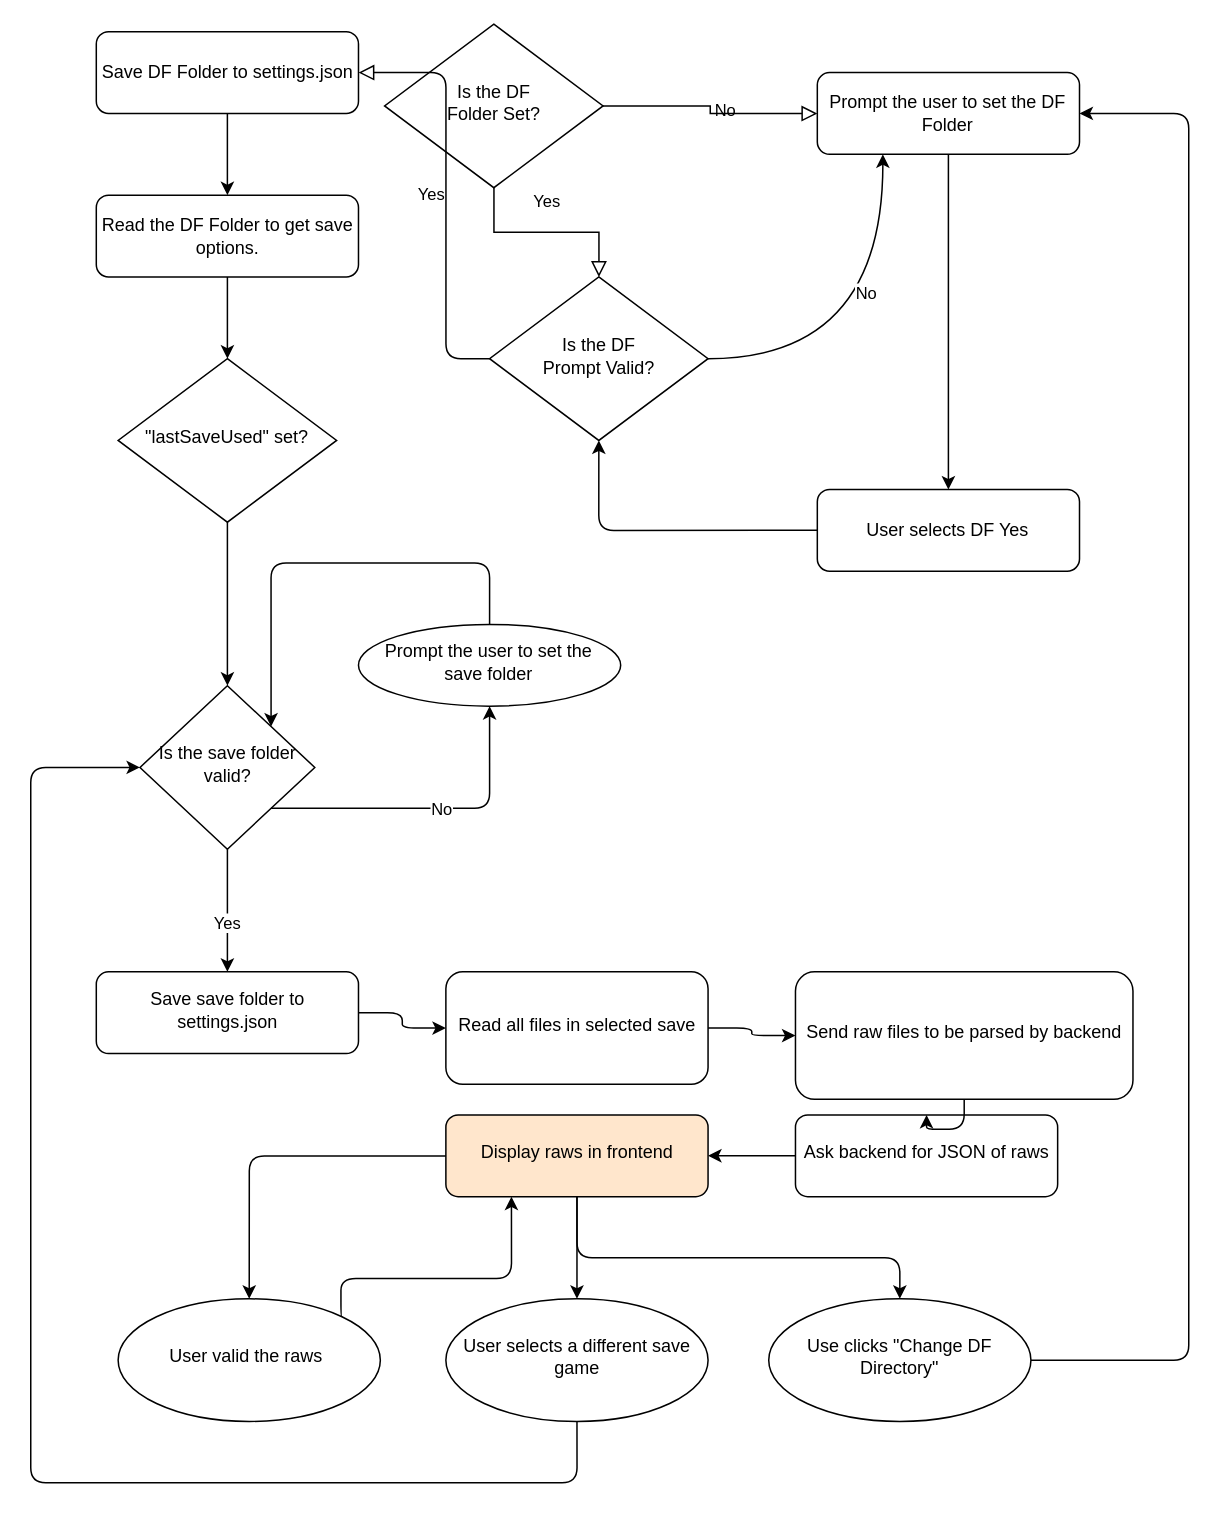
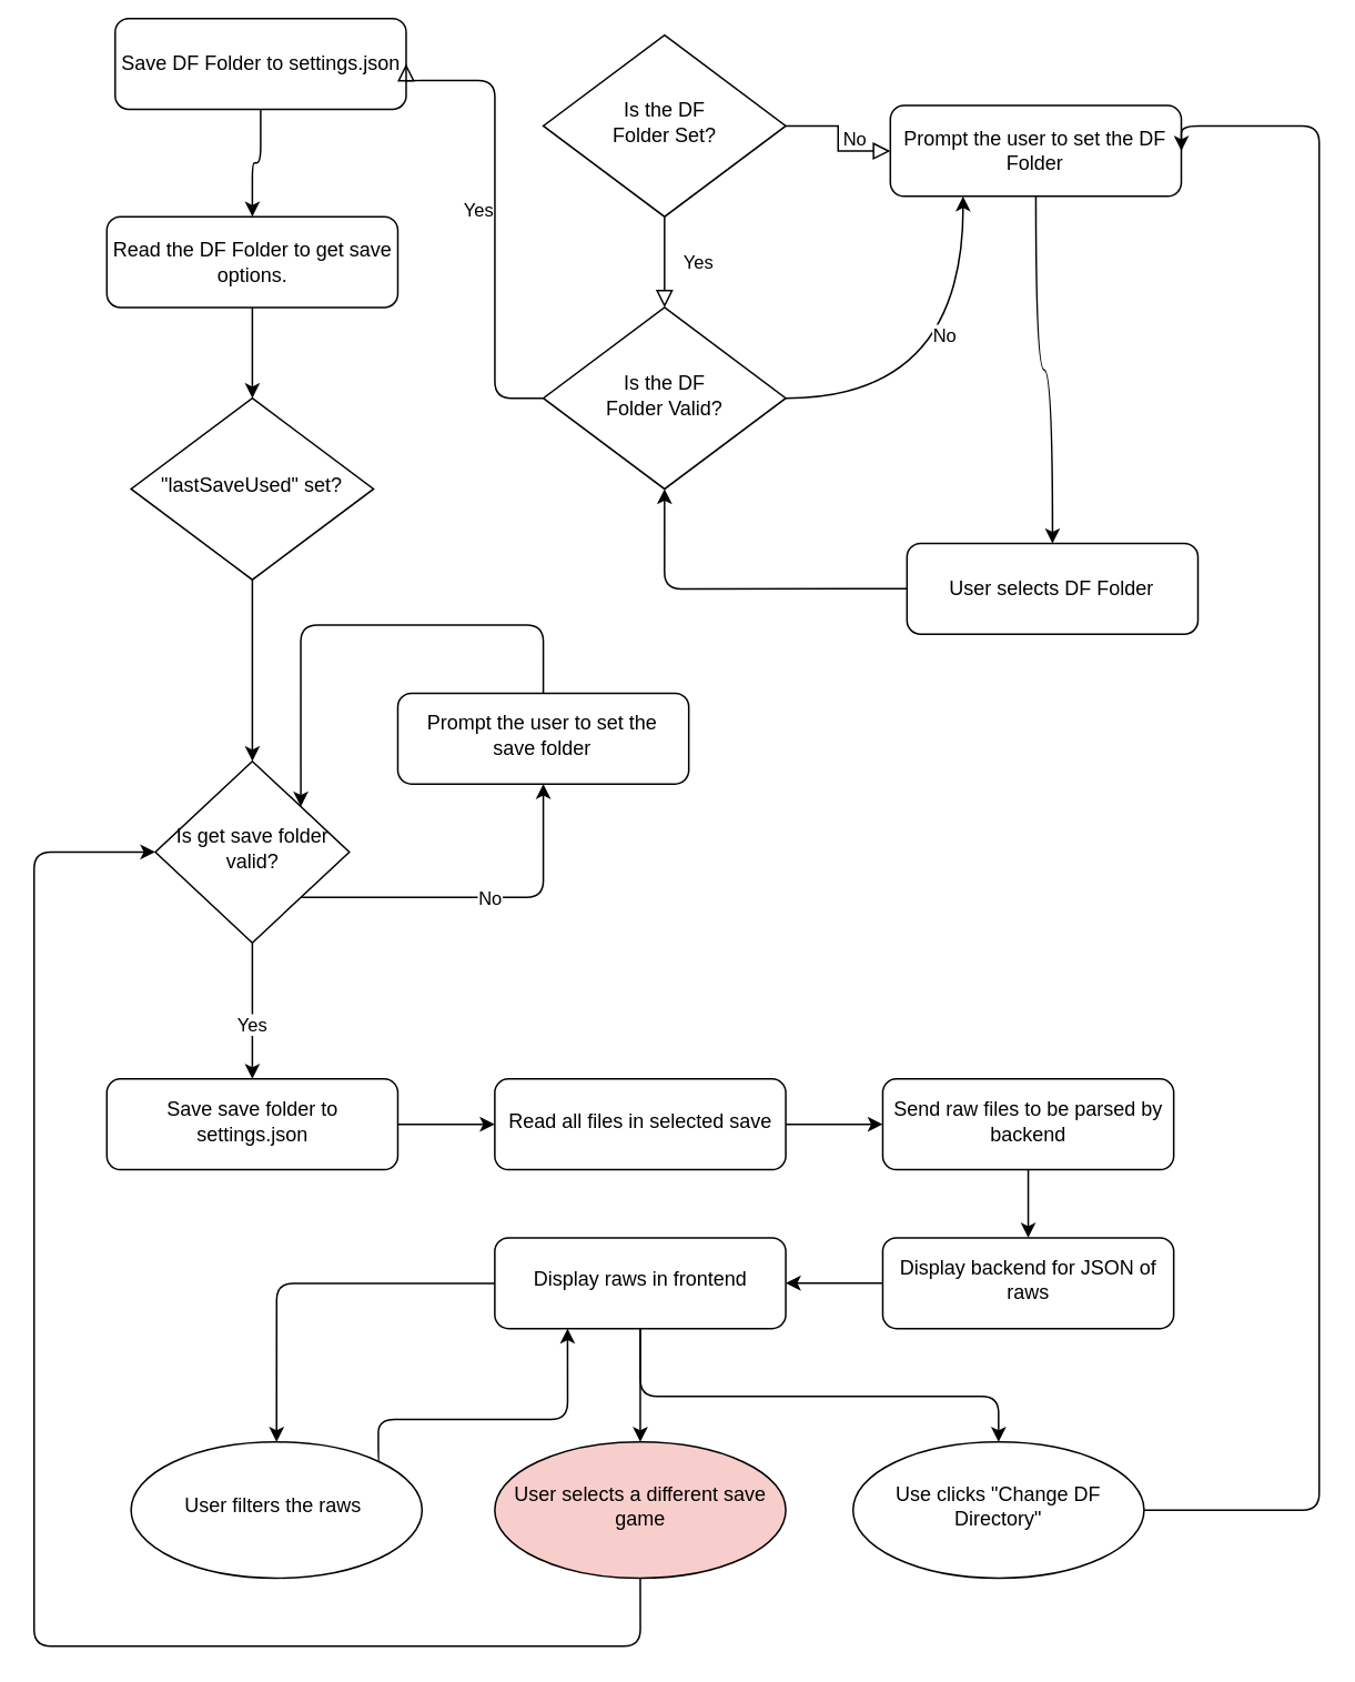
  <mxCell id="0" />
  <mxCell id="1" parent="0" />
- <mxCell id="2" value="Is the DF &lt;br&gt;Folder Set?" style="rhombus;whiteSpace=wrap;html=1;shadow=0;fontFamily=Helvetica;fontSize=12;align=center;strokeWidth=1;spacing=6;spacingTop=-4;" parent="1" vertex="1"><mxGeometry x="255.887" y="15.625" width="145.66" height="109" as="geometry" /></mxCell>
- <mxCell id="3" value="Prompt the user to set the DF Folder" style="rounded=1;whiteSpace=wrap;html=1;fontSize=12;glass=0;strokeWidth=1;shadow=0;" parent="1" vertex="1"><mxGeometry x="544.377" y="47.875" width="174.792" height="54.5" as="geometry" /></mxCell>
+ <mxCell id="2" value="Is the DF &lt;br&gt;Folder Set?" style="rhombus;whiteSpace=wrap;html=1;shadow=0;fontFamily=Helvetica;fontSize=12;align=center;strokeWidth=1;spacing=6;spacingTop=-4;" parent="1" vertex="1"><mxGeometry x="325.887" y="20.625" width="145.66" height="109" as="geometry" /></mxCell>
+ <mxCell id="3" value="Prompt the user to set the DF Folder" style="rounded=1;whiteSpace=wrap;html=1;fontSize=12;glass=0;strokeWidth=1;shadow=0;" parent="1" vertex="1"><mxGeometry x="534.377" y="62.875" width="174.792" height="54.5" as="geometry" /></mxCell>
  <mxCell id="4" value="No" style="edgeStyle=orthogonalEdgeStyle;rounded=0;html=1;jettySize=auto;orthogonalLoop=1;fontSize=11;endArrow=block;endFill=0;endSize=8;strokeWidth=1;shadow=0;labelBackgroundColor=none;" parent="1" source="2" target="3" edge="1"><mxGeometry y="10" relative="1" as="geometry"><mxPoint as="offset" /></mxGeometry></mxCell>
  <mxCell id="5" style="edgeStyle=orthogonalEdgeStyle;orthogonalLoop=1;jettySize=auto;html=1;exitX=1;exitY=0.5;exitDx=0;exitDy=0;entryX=0.25;entryY=1;entryDx=0;entryDy=0;curved=1;" edge="1" parent="1" source="7" target="3"><mxGeometry relative="1" as="geometry" /></mxCell>
  <mxCell id="6" value="No" style="edgeLabel;html=1;align=center;verticalAlign=middle;resizable=0;points=[];" vertex="1" connectable="0" parent="5"><mxGeometry x="0.272" y="12" relative="1" as="geometry"><mxPoint as="offset" /></mxGeometry></mxCell>
- <mxCell id="7" value="Is the DF&lt;br&gt;Prompt Valid?" style="rhombus;whiteSpace=wrap;html=1;shadow=0;fontFamily=Helvetica;fontSize=12;align=center;strokeWidth=1;spacing=6;spacingTop=-4;" parent="1" vertex="1"><mxGeometry x="325.887" y="184.125" width="145.66" height="109" as="geometry" /></mxCell>
+ <mxCell id="7" value="Is the DF&lt;br&gt;Folder Valid?" style="rhombus;whiteSpace=wrap;html=1;shadow=0;fontFamily=Helvetica;fontSize=12;align=center;strokeWidth=1;spacing=6;spacingTop=-4;" parent="1" vertex="1"><mxGeometry x="325.887" y="184.125" width="145.66" height="109" as="geometry" /></mxCell>
  <mxCell id="8" value="Yes" style="rounded=0;html=1;jettySize=auto;orthogonalLoop=1;fontSize=11;endArrow=block;endFill=0;endSize=8;strokeWidth=1;shadow=0;labelBackgroundColor=none;edgeStyle=orthogonalEdgeStyle;" parent="1" source="2" target="7" edge="1"><mxGeometry y="20" relative="1" as="geometry"><mxPoint as="offset" /></mxGeometry></mxCell>
- <mxCell id="9" value="Save DF Folder to settings.json" style="rounded=1;whiteSpace=wrap;html=1;fontSize=12;glass=0;strokeWidth=1;shadow=0;" parent="1" vertex="1"><mxGeometry x="63.698" y="20.625" width="174.792" height="54.5" as="geometry" /></mxCell>
+ <mxCell id="9" value="Save DF Folder to settings.json" style="rounded=1;whiteSpace=wrap;html=1;fontSize=12;glass=0;strokeWidth=1;shadow=0;" parent="1" vertex="1"><mxGeometry x="68.698" y="10.625" width="174.792" height="54.5" as="geometry" /></mxCell>
  <mxCell id="10" value="Yes" style="edgeStyle=orthogonalEdgeStyle;rounded=1;html=1;jettySize=auto;orthogonalLoop=1;fontSize=11;endArrow=block;endFill=0;endSize=8;strokeWidth=1;shadow=0;labelBackgroundColor=none;entryX=1;entryY=0.5;entryDx=0;entryDy=0;" parent="1" source="7" target="9" edge="1"><mxGeometry y="10" relative="1" as="geometry"><mxPoint as="offset" /><Array as="points"><mxPoint x="296.755" y="238.625" /><mxPoint x="296.755" y="47.875" /></Array></mxGeometry></mxCell>
  <mxCell id="11" style="edgeStyle=orthogonalEdgeStyle;rounded=1;orthogonalLoop=1;jettySize=auto;html=1;exitX=0;exitY=0.5;exitDx=0;exitDy=0;entryX=0.5;entryY=1;entryDx=0;entryDy=0;" edge="1" parent="1" source="12" target="7"><mxGeometry relative="1" as="geometry" /></mxCell>
- <mxCell id="12" value="User selects DF Yes" style="whiteSpace=wrap;html=1;rounded=1;glass=0;strokeWidth=1;shadow=0;" vertex="1" parent="1"><mxGeometry x="544.377" y="325.825" width="174.792" height="54.5" as="geometry" /></mxCell>
+ <mxCell id="12" value="User selects DF Folder" style="whiteSpace=wrap;html=1;rounded=1;glass=0;strokeWidth=1;shadow=0;" vertex="1" parent="1"><mxGeometry x="544.377" y="325.825" width="174.792" height="54.5" as="geometry" /></mxCell>
  <mxCell id="13" value="" style="edgeStyle=orthogonalEdgeStyle;curved=1;orthogonalLoop=1;jettySize=auto;html=1;" edge="1" parent="1" source="3" target="12"><mxGeometry relative="1" as="geometry" /></mxCell>
  <mxCell id="14" value="" style="edgeStyle=orthogonalEdgeStyle;rounded=1;orthogonalLoop=1;jettySize=auto;html=1;" edge="1" parent="1" source="15"><mxGeometry relative="1" as="geometry"><mxPoint x="151.094" y="238.625" as="targetPoint" /></mxGeometry></mxCell>
  <mxCell id="15" value="Read the DF Folder to get save options." style="whiteSpace=wrap;html=1;rounded=1;glass=0;strokeWidth=1;shadow=0;" vertex="1" parent="1"><mxGeometry x="63.698" y="129.625" width="174.792" height="54.5" as="geometry" /></mxCell>
  <mxCell id="16" value="" style="edgeStyle=orthogonalEdgeStyle;rounded=1;orthogonalLoop=1;jettySize=auto;html=1;" edge="1" parent="1" source="9" target="15"><mxGeometry relative="1" as="geometry" /></mxCell>
  <mxCell id="17" value="&quot;lastSaveUsed&quot; set?" style="rhombus;whiteSpace=wrap;html=1;shadow=0;fontFamily=Helvetica;fontSize=12;align=center;strokeWidth=1;spacing=6;spacingTop=-4;" vertex="1" parent="1"><mxGeometry x="78.264" y="238.625" width="145.66" height="109" as="geometry" /></mxCell>
- <mxCell id="18" value="Is the save folder valid?" style="rhombus;whiteSpace=wrap;html=1;shadow=0;strokeWidth=1;spacing=6;spacingTop=-4;" vertex="1" parent="1"><mxGeometry x="92.83" y="456.625" width="116.528" height="109" as="geometry" /></mxCell>
+ <mxCell id="18" value="Is get save folder valid?" style="rhombus;whiteSpace=wrap;html=1;shadow=0;strokeWidth=1;spacing=6;spacingTop=-4;" vertex="1" parent="1"><mxGeometry x="92.83" y="456.625" width="116.528" height="109" as="geometry" /></mxCell>
  <mxCell id="19" value="" style="edgeStyle=orthogonalEdgeStyle;rounded=1;orthogonalLoop=1;jettySize=auto;html=1;" edge="1" parent="1" source="17" target="18"><mxGeometry relative="1" as="geometry" /></mxCell>
  <mxCell id="20" style="edgeStyle=orthogonalEdgeStyle;rounded=1;orthogonalLoop=1;jettySize=auto;html=1;exitX=0.5;exitY=0;exitDx=0;exitDy=0;entryX=1;entryY=0;entryDx=0;entryDy=0;" edge="1" parent="1" source="21" target="18"><mxGeometry relative="1" as="geometry"><Array as="points"><mxPoint x="325.887" y="374.875" /><mxPoint x="180.226" y="374.875" /></Array></mxGeometry></mxCell>
- <mxCell id="21" value="Prompt the user to set the save folder" style="ellipse;whiteSpace=wrap;html=1;shadow=0;strokeWidth=1;spacing=6;spacingTop=-4;" vertex="1" parent="1"><mxGeometry x="238.491" y="415.75" width="174.792" height="54.5" as="geometry" /></mxCell>
+ <mxCell id="21" value="Prompt the user to set the save folder" style="whiteSpace=wrap;html=1;shadow=0;strokeWidth=1;spacing=6;spacingTop=-4;rounded=1;" vertex="1" parent="1"><mxGeometry x="238.491" y="415.75" width="174.792" height="54.5" as="geometry" /></mxCell>
  <mxCell id="22" value="" style="edgeStyle=orthogonalEdgeStyle;rounded=1;orthogonalLoop=1;jettySize=auto;html=1;entryX=0.5;entryY=1;entryDx=0;entryDy=0;exitX=1;exitY=1;exitDx=0;exitDy=0;" edge="1" parent="1" source="18" target="21"><mxGeometry relative="1" as="geometry"><Array as="points"><mxPoint x="325.887" y="538.375" /></Array></mxGeometry></mxCell>
  <mxCell id="23" value="No" style="edgeLabel;html=1;align=center;verticalAlign=middle;resizable=0;points=[];" vertex="1" connectable="0" parent="22"><mxGeometry x="0.061" relative="1" as="geometry"><mxPoint as="offset" /></mxGeometry></mxCell>
  <mxCell id="24" value="Save save folder to settings.json" style="whiteSpace=wrap;html=1;shadow=0;strokeWidth=1;spacing=6;spacingTop=-4;rounded=1;" vertex="1" parent="1"><mxGeometry x="63.698" y="647.375" width="174.792" height="54.5" as="geometry" /></mxCell>
  <mxCell id="25" value="" style="edgeStyle=orthogonalEdgeStyle;rounded=1;orthogonalLoop=1;jettySize=auto;html=1;" edge="1" parent="1" source="18" target="24"><mxGeometry relative="1" as="geometry" /></mxCell>
  <mxCell id="26" value="Yes" style="edgeLabel;html=1;align=center;verticalAlign=middle;resizable=0;points=[];" vertex="1" connectable="0" parent="25"><mxGeometry x="0.196" y="-1" relative="1" as="geometry"><mxPoint as="offset" /></mxGeometry></mxCell>
- <mxCell id="27" value="Read all files in selected save" style="whiteSpace=wrap;html=1;shadow=0;strokeWidth=1;spacing=6;spacingTop=-4;rounded=1;" vertex="1" parent="1"><mxGeometry x="296.755" y="647.375" width="174.792" height="75" as="geometry" /></mxCell>
+ <mxCell id="27" value="Read all files in selected save" style="whiteSpace=wrap;html=1;shadow=0;strokeWidth=1;spacing=6;spacingTop=-4;rounded=1;" vertex="1" parent="1"><mxGeometry x="296.755" y="647.375" width="174.792" height="54.5" as="geometry" /></mxCell>
  <mxCell id="28" value="" style="edgeStyle=orthogonalEdgeStyle;rounded=1;orthogonalLoop=1;jettySize=auto;html=1;" edge="1" parent="1" source="24" target="27"><mxGeometry relative="1" as="geometry" /></mxCell>
- <mxCell id="29" value="Send raw files to be parsed by backend" style="whiteSpace=wrap;html=1;shadow=0;strokeWidth=1;spacing=6;spacingTop=-4;rounded=1;" vertex="1" parent="1"><mxGeometry x="529.811" y="647.375" width="225" height="85" as="geometry" /></mxCell>
+ <mxCell id="29" value="Send raw files to be parsed by backend" style="whiteSpace=wrap;html=1;shadow=0;strokeWidth=1;spacing=6;spacingTop=-4;rounded=1;" vertex="1" parent="1"><mxGeometry x="529.811" y="647.375" width="174.792" height="54.5" as="geometry" /></mxCell>
  <mxCell id="30" value="" style="edgeStyle=orthogonalEdgeStyle;rounded=1;orthogonalLoop=1;jettySize=auto;html=1;" edge="1" parent="1" source="27" target="29"><mxGeometry relative="1" as="geometry" /></mxCell>
- <mxCell id="31" value="Ask backend for JSON of raws" style="whiteSpace=wrap;html=1;shadow=0;strokeWidth=1;spacing=6;spacingTop=-4;rounded=1;" vertex="1" parent="1"><mxGeometry x="529.811" y="742.75" width="174.792" height="54.5" as="geometry" /></mxCell>
+ <mxCell id="31" value="Display backend for JSON of raws" style="whiteSpace=wrap;html=1;shadow=0;strokeWidth=1;spacing=6;spacingTop=-4;rounded=1;" vertex="1" parent="1"><mxGeometry x="529.811" y="742.75" width="174.792" height="54.5" as="geometry" /></mxCell>
  <mxCell id="32" value="" style="edgeStyle=orthogonalEdgeStyle;rounded=1;orthogonalLoop=1;jettySize=auto;html=1;" edge="1" parent="1" source="29" target="31"><mxGeometry relative="1" as="geometry" /></mxCell>
- <mxCell id="33" value="Display raws in frontend" style="whiteSpace=wrap;html=1;shadow=0;strokeWidth=1;spacing=6;spacingTop=-4;rounded=1;fillColor=#ffe6cc;" vertex="1" parent="1"><mxGeometry x="296.755" y="742.75" width="174.792" height="54.5" as="geometry" /></mxCell>
+ <mxCell id="33" value="Display raws in frontend" style="whiteSpace=wrap;html=1;shadow=0;strokeWidth=1;spacing=6;spacingTop=-4;rounded=1;" vertex="1" parent="1"><mxGeometry x="296.755" y="742.75" width="174.792" height="54.5" as="geometry" /></mxCell>
  <mxCell id="34" value="" style="edgeStyle=orthogonalEdgeStyle;rounded=1;orthogonalLoop=1;jettySize=auto;html=1;" edge="1" parent="1" source="31" target="33"><mxGeometry relative="1" as="geometry" /></mxCell>
  <mxCell id="35" style="edgeStyle=orthogonalEdgeStyle;rounded=1;orthogonalLoop=1;jettySize=auto;html=1;exitX=1;exitY=0.5;exitDx=0;exitDy=0;entryX=1;entryY=0.5;entryDx=0;entryDy=0;" edge="1" parent="1" source="36" target="3"><mxGeometry relative="1" as="geometry"><Array as="points"><mxPoint x="792" y="906.25" /><mxPoint x="792" y="75.125" /></Array></mxGeometry></mxCell>
  <mxCell id="36" value="Use clicks &quot;Change DF Directory&quot;" style="ellipse;whiteSpace=wrap;html=1;shadow=0;strokeWidth=1;spacing=6;spacingTop=-4;rounded=1;" vertex="1" parent="1"><mxGeometry x="511.997" y="865.375" width="174.792" height="81.75" as="geometry" /></mxCell>
  <mxCell id="37" style="edgeStyle=orthogonalEdgeStyle;rounded=1;orthogonalLoop=1;jettySize=auto;html=1;exitX=0.5;exitY=1;exitDx=0;exitDy=0;entryX=0.5;entryY=0;entryDx=0;entryDy=0;" edge="1" parent="1" source="33" target="36"><mxGeometry relative="1" as="geometry"><Array as="points"><mxPoint x="384" y="838" /><mxPoint x="599" y="838" /></Array></mxGeometry></mxCell>
  <mxCell id="38" style="edgeStyle=orthogonalEdgeStyle;rounded=1;orthogonalLoop=1;jettySize=auto;html=1;exitX=0.5;exitY=1;exitDx=0;exitDy=0;entryX=0;entryY=0.5;entryDx=0;entryDy=0;" edge="1" parent="1" source="39" target="18"><mxGeometry relative="1" as="geometry"><Array as="points"><mxPoint x="384.151" y="988" /><mxPoint x="20" y="988" /><mxPoint x="20" y="511.125" /></Array></mxGeometry></mxCell>
- <mxCell id="39" value="User selects a different save game" style="ellipse;whiteSpace=wrap;html=1;shadow=0;strokeWidth=1;spacing=6;spacingTop=-4;rounded=1;" vertex="1" parent="1"><mxGeometry x="296.755" y="865.375" width="174.792" height="81.75" as="geometry" /></mxCell>
+ <mxCell id="39" value="User selects a different save game" style="ellipse;whiteSpace=wrap;html=1;shadow=0;strokeWidth=1;spacing=6;spacingTop=-4;rounded=1;fillColor=#f8cecc;" vertex="1" parent="1"><mxGeometry x="296.755" y="865.375" width="174.792" height="81.75" as="geometry" /></mxCell>
  <mxCell id="40" value="" style="edgeStyle=orthogonalEdgeStyle;rounded=1;orthogonalLoop=1;jettySize=auto;html=1;" edge="1" parent="1" source="33" target="39"><mxGeometry relative="1" as="geometry" /></mxCell>
  <mxCell id="41" style="edgeStyle=orthogonalEdgeStyle;rounded=1;orthogonalLoop=1;jettySize=auto;html=1;exitX=1;exitY=0;exitDx=0;exitDy=0;entryX=0.25;entryY=1;entryDx=0;entryDy=0;" edge="1" parent="1" source="42" target="33"><mxGeometry relative="1" as="geometry"><Array as="points"><mxPoint x="226.838" y="851.75" /><mxPoint x="340.453" y="851.75" /></Array></mxGeometry></mxCell>
- <mxCell id="42" value="User valid the raws&amp;nbsp;" style="ellipse;whiteSpace=wrap;html=1;shadow=0;strokeWidth=1;spacing=6;spacingTop=-4;rounded=1;" vertex="1" parent="1"><mxGeometry x="78.264" y="865.375" width="174.792" height="81.75" as="geometry" /></mxCell>
+ <mxCell id="42" value="User filters the raws&amp;nbsp;" style="ellipse;whiteSpace=wrap;html=1;shadow=0;strokeWidth=1;spacing=6;spacingTop=-4;rounded=1;" vertex="1" parent="1"><mxGeometry x="78.264" y="865.375" width="174.792" height="81.75" as="geometry" /></mxCell>
  <mxCell id="43" value="" style="edgeStyle=orthogonalEdgeStyle;rounded=1;orthogonalLoop=1;jettySize=auto;html=1;" edge="1" parent="1" source="33" target="42"><mxGeometry relative="1" as="geometry" /></mxCell>
